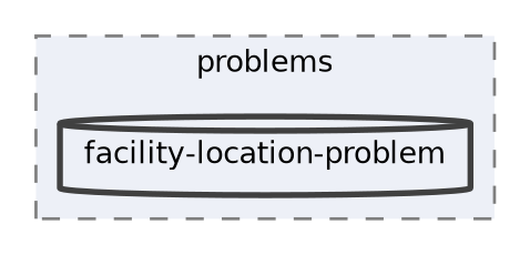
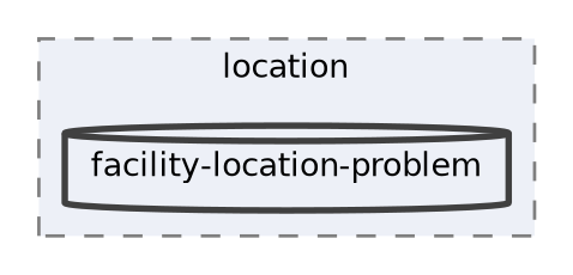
  digraph {
    compound=true
    rankdir=LR
    n1 [color=grey25 fillcolor="#edf0f7" fontname=Helvetica fontsize=10 height=0.2 label="facility-location-problem" shape=cylinder style="filled,bold" width=0.4]
    subgraph cluster_1 {
      bgcolor="#edf0f7"
      fontname=Helvetica
      fontsize=10
-     label=problems
+     label=location
      pencolor=grey50
      style="filled,dashed"
      n1
    }
  }
